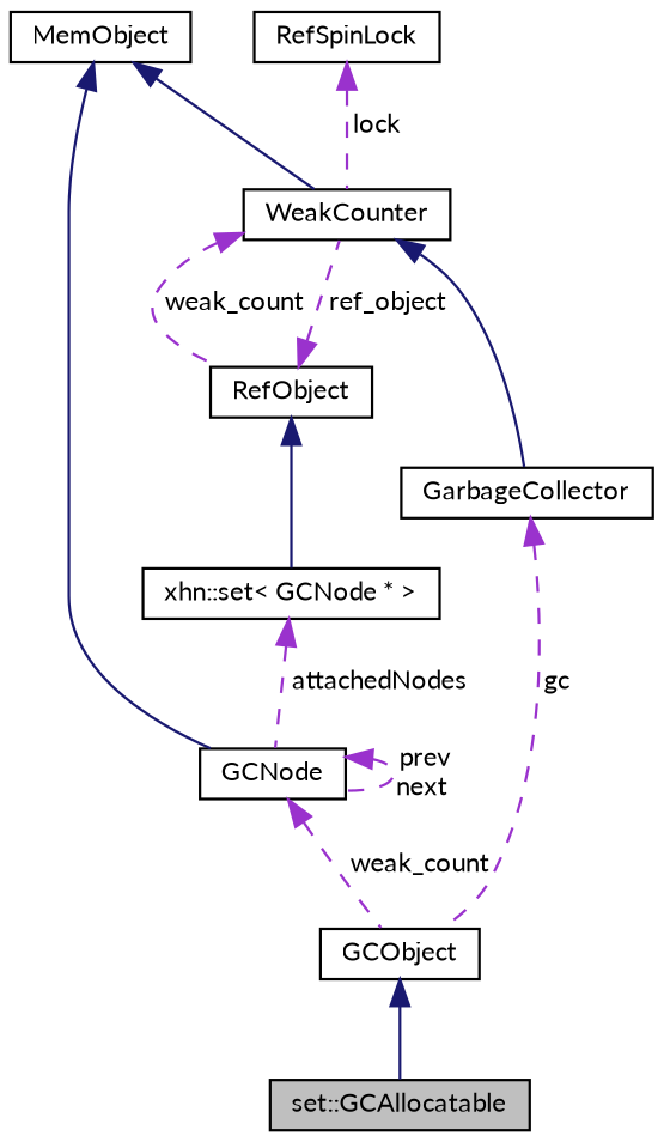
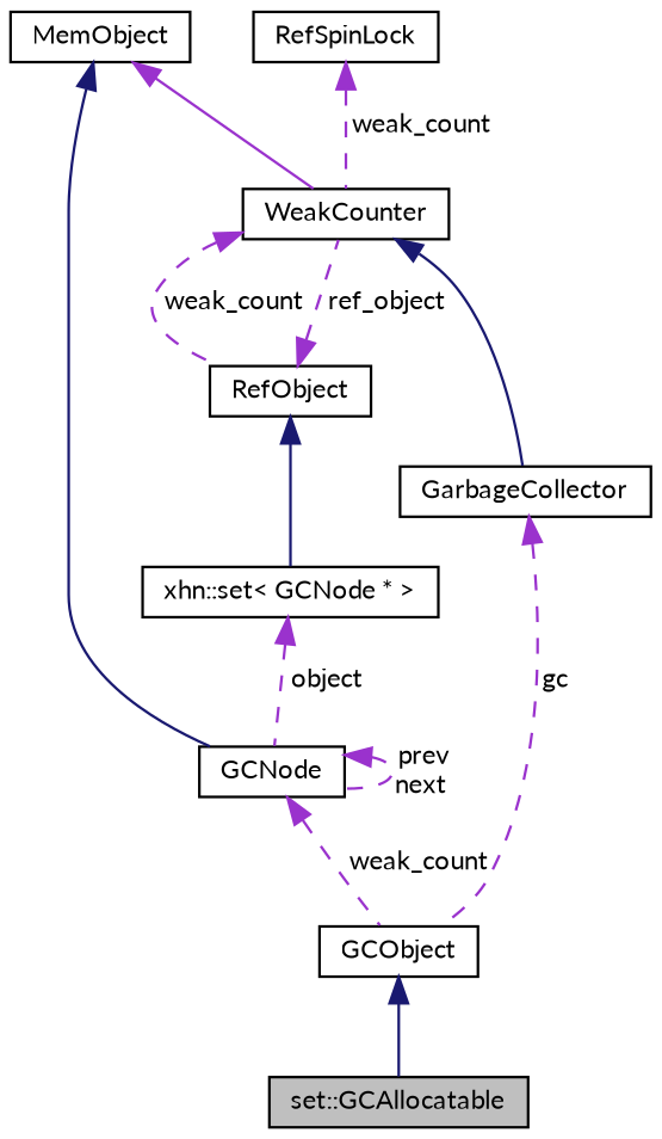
  digraph {
    fontname=Lato
    node [color=black fillcolor=white fontname=Lato fontsize=10 shape=record style=filled]
    edge [color=darkorchid3 dir=back fontname=Lato fontsize=10 labelfontname=Helvetica labelfontsize=10 style=dashed]
    n1 [fillcolor=grey75 fontcolor=black height=0.2 label="set::GCAllocatable" width=0.4]
    n2 [height=0.2 label=GCObject width=0.4]
    n3 [height=0.2 label=GCNode width=0.4]
    n4 [height=0.2 label=MemObject width=0.4]
    n5 [height=0.2 label=WeakCounter width=0.4]
    n6 [height=0.2 label=GarbageCollector width=0.4]
    n7 [height=0.2 label=RefObject width=0.4]
    n8 [height=0.2 label="xhn::set\< GCNode * \>" width=0.4]
    n9 [height=0.2 label=RefSpinLock width=0.4]
    n2 -> n1 [color=midnightblue style=solid]
    n3 -> n2 [label=" weak_count"]
    n3 -> n3 [label=" prev\nnext"]
    n4 -> n3 [color=midnightblue style=solid]
-   n4 -> n5 [color=midnightblue style=solid]
+   n4 -> n5 [style=solid]
    n5 -> n6 [color=midnightblue style=solid]
    n5 -> n7 [label=" weak_count"]
    n6 -> n2 [label=" gc"]
    n7 -> n5 [label=" ref_object"]
    n7 -> n8 [color=midnightblue style=solid]
-   n8 -> n3 [label=" attachedNodes"]
-   n9 -> n5 [label=" lock"]
+   n8 -> n3 [label=" object"]
+   n9 -> n5 [label=" weak_count"]
  }
